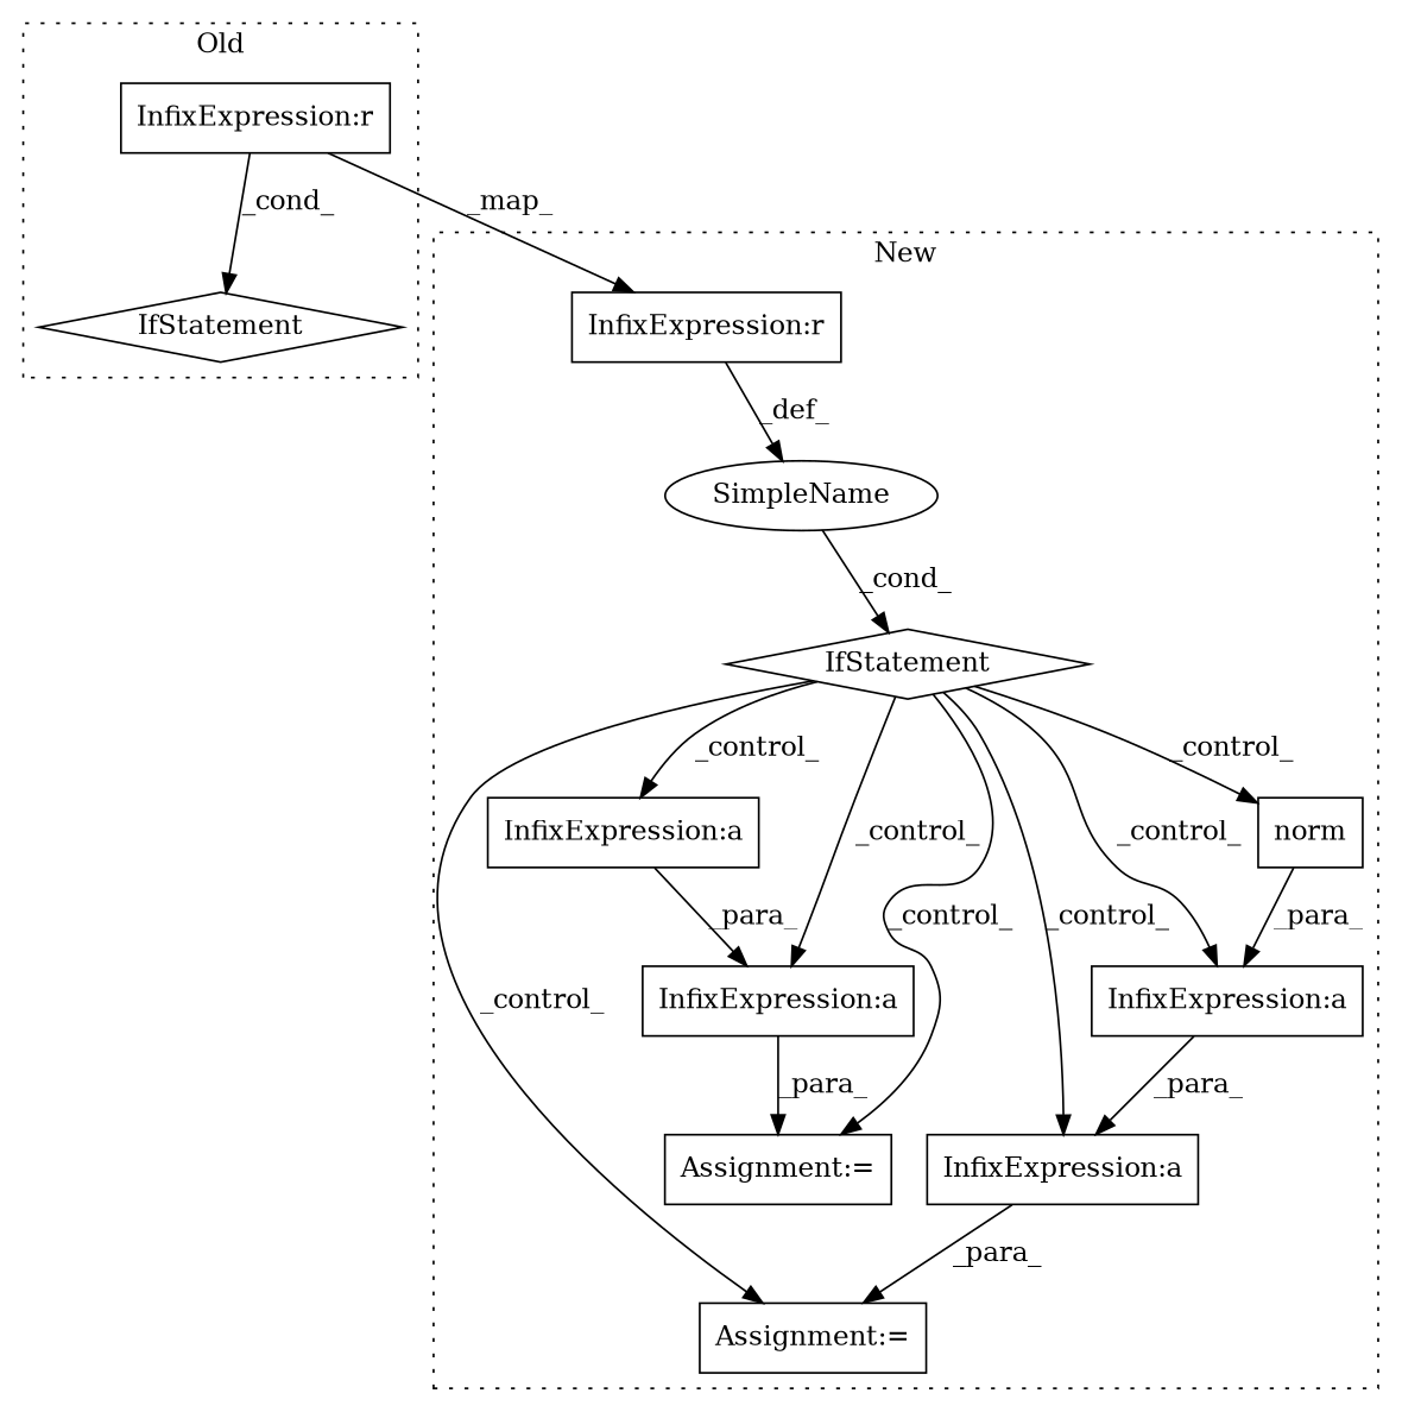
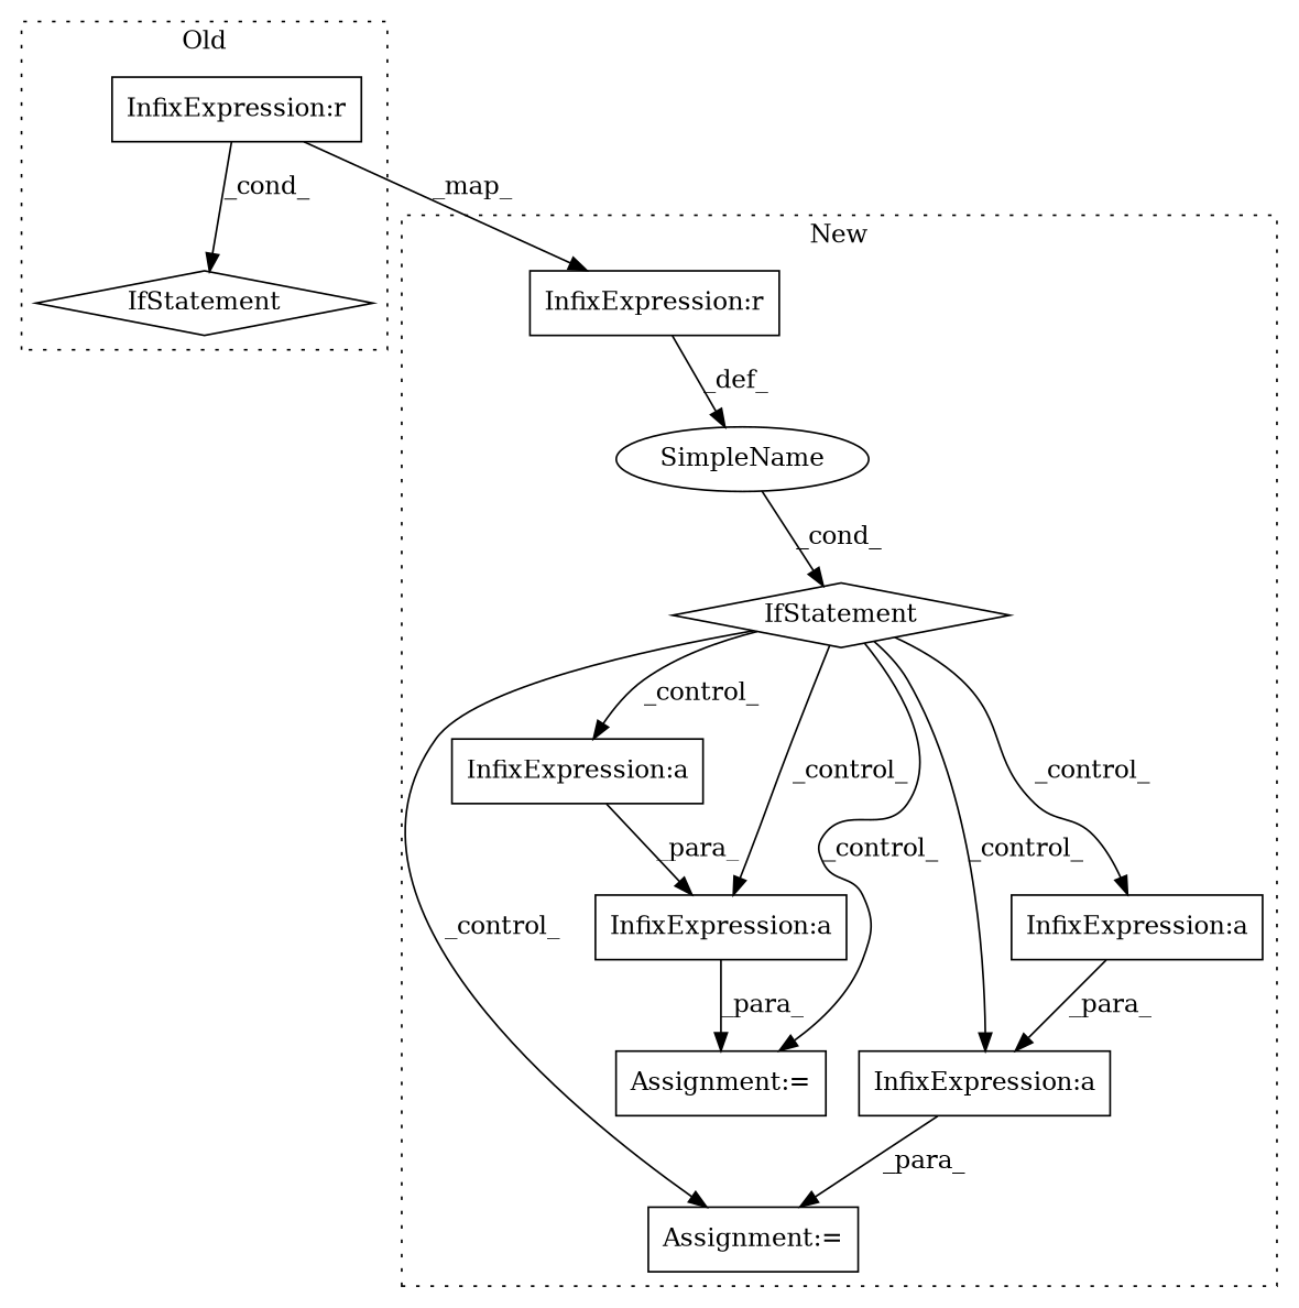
  digraph {
    node [a=27 l=3 shape=box]
    n1 [a=25 l="4,2" label=IfStatement s="5990,6005" shape=diamond]
    n2 [l=4 label="InfixExpression:r" s=6000]
-   n3 [a=32 l="5,1" label=norm s="6399,6418"]
    n4 [a=7 l=1 label="Assignment:=" s=6320]
    n5 [a=42 label=SimpleName shape=ellipse l=""]
    n6 [a=25 l="4,2" label=IfStatement s="6121,6136" shape=diamond]
    n7 [a=7 l=1 label="Assignment:=" s=6156]
    n8 [l=4 label="InfixExpression:r" s=6131]
    n9 [label="InfixExpression:a" s=6168]
    n10 [label="InfixExpression:a" s=6332]
    n11 [label="InfixExpression:a" s=6384]
    n12 [label="InfixExpression:a" s=6220]
    subgraph cluster_1 {
      label=Old
      style=dotted
      n1
      n2
    }
    subgraph cluster_2 {
      label=New
      style=dotted
-     n3
      n4
      n5
      n6
      n7
      n8
      n9
      n10
      n11
      n12
    }
    n2 -> n1 [label=_cond_]
    n2 -> n8 [label=_map_]
-   n3 -> n11 [label=_para_]
    n5 -> n6 [label=_cond_]
-   n6 -> n3 [label=_control_]
    n6 -> n4 [label=_control_]
    n6 -> n7 [label=_control_]
    n6 -> n9 [label=_control_]
    n6 -> n10 [label=_control_]
    n6 -> n11 [label=_control_]
    n6 -> n12 [label=_control_]
    n8 -> n5 [label=_def_]
    n9 -> n7 [label=_para_]
    n10 -> n4 [label=_para_]
    n11 -> n10 [label=_para_]
    n12 -> n9 [label=_para_]
  }
